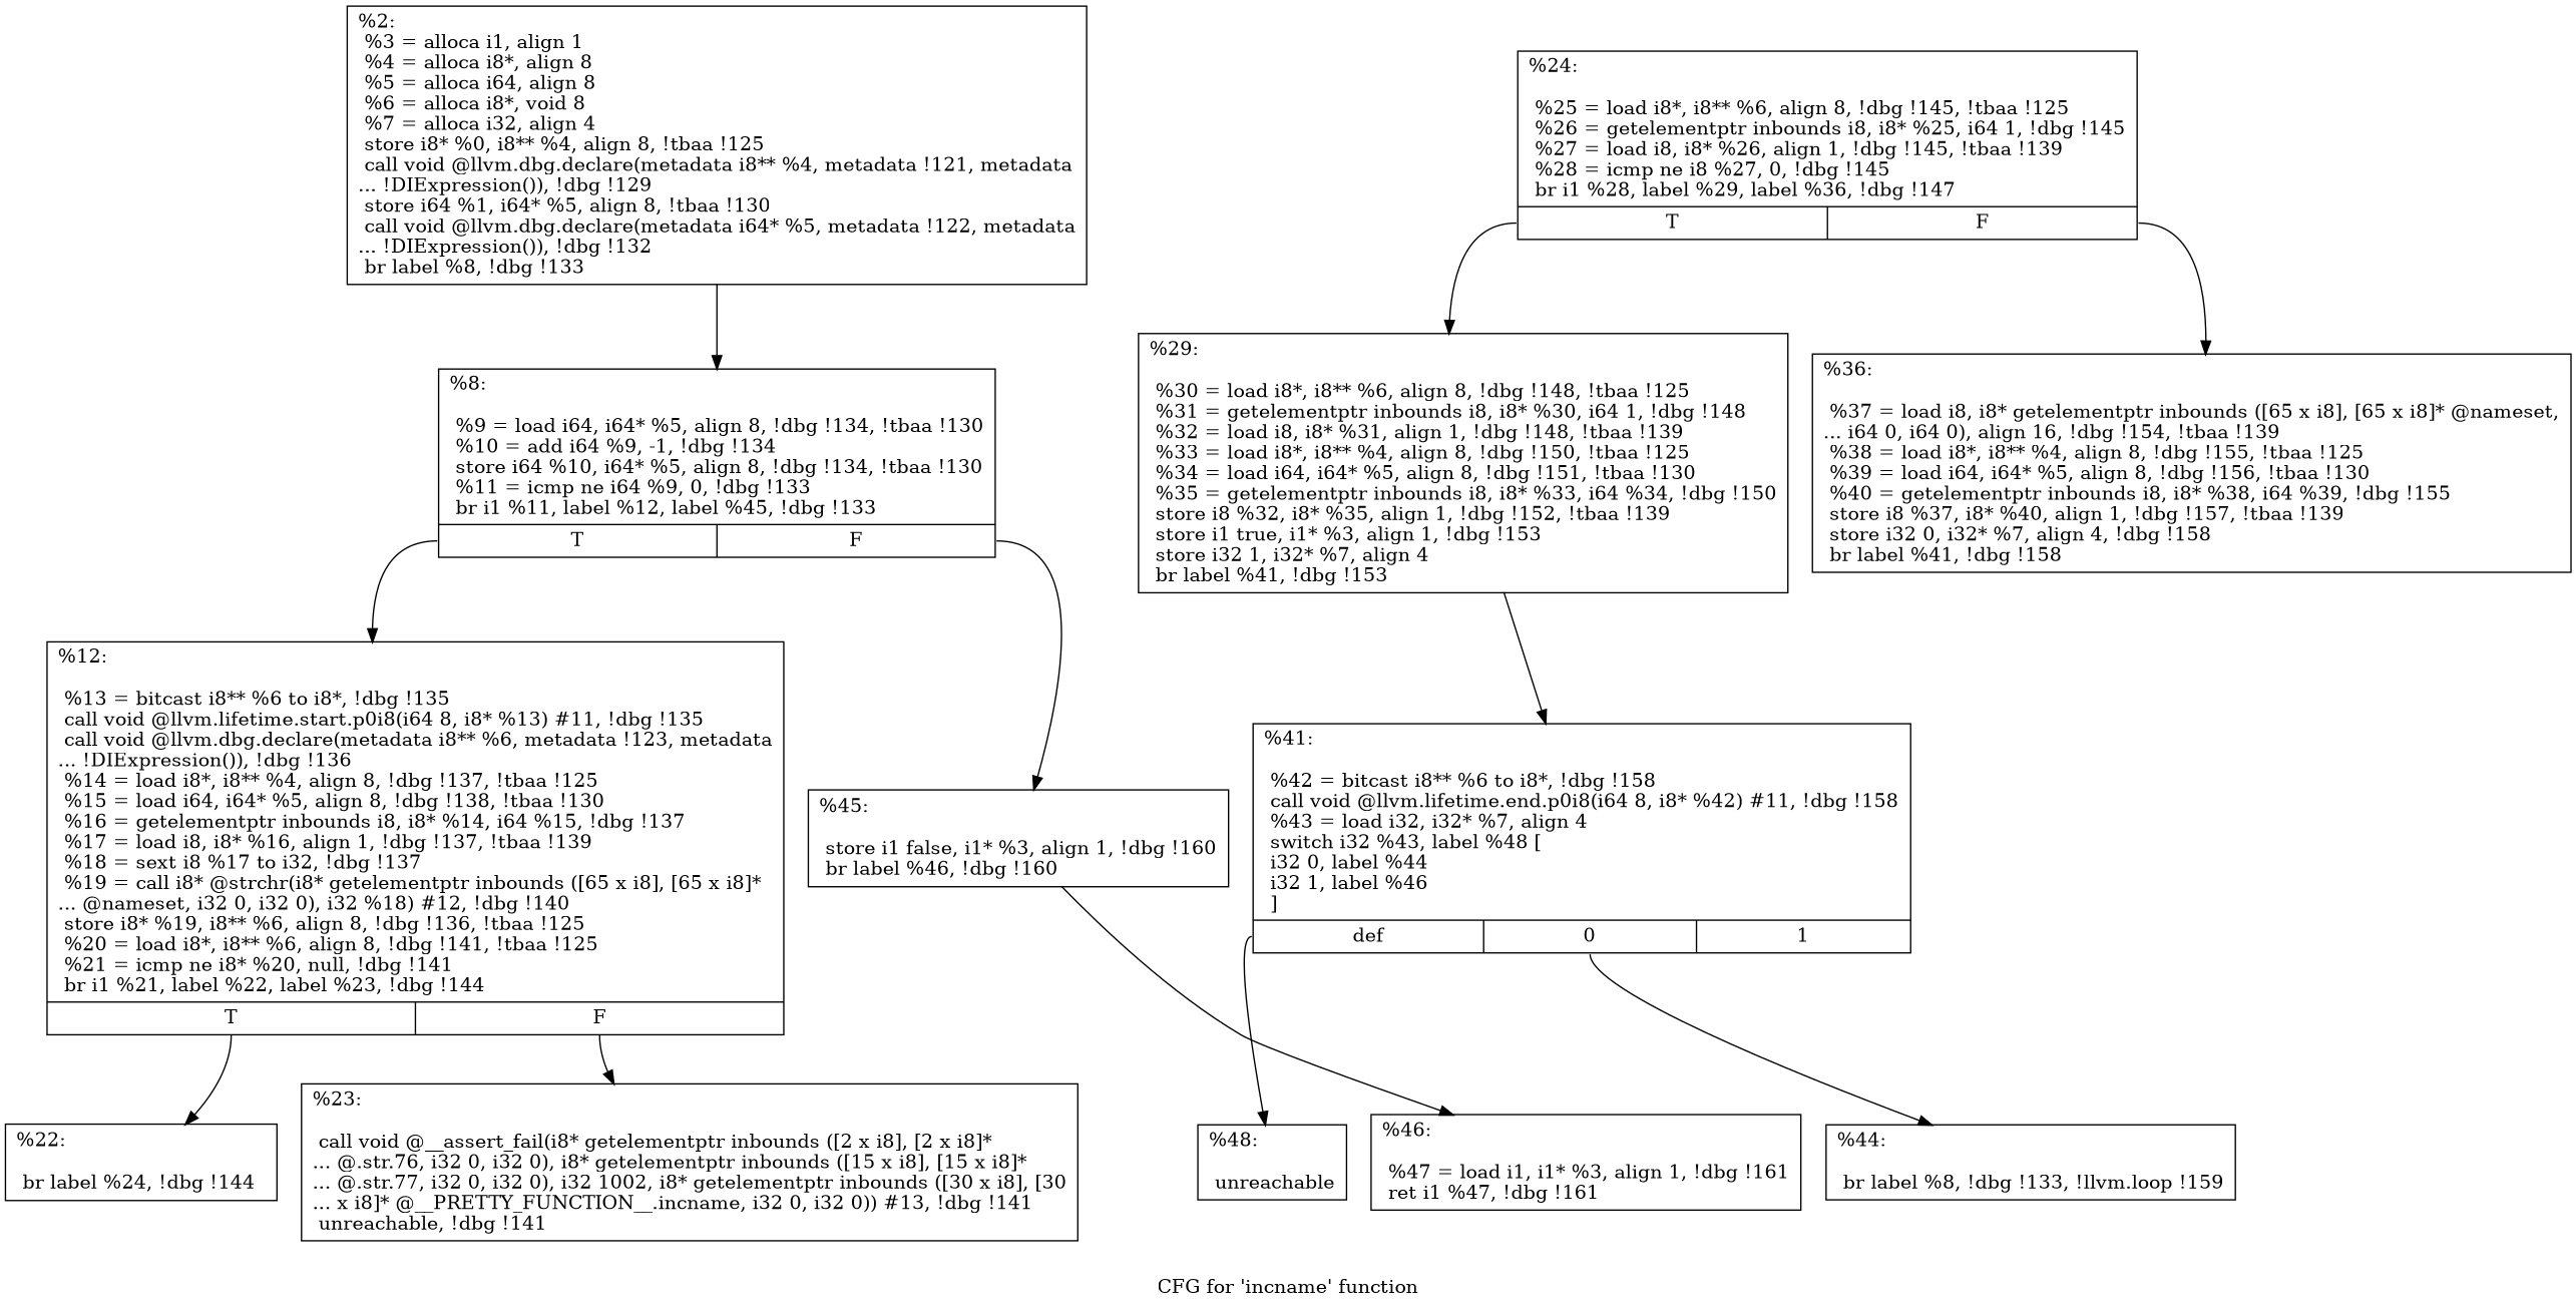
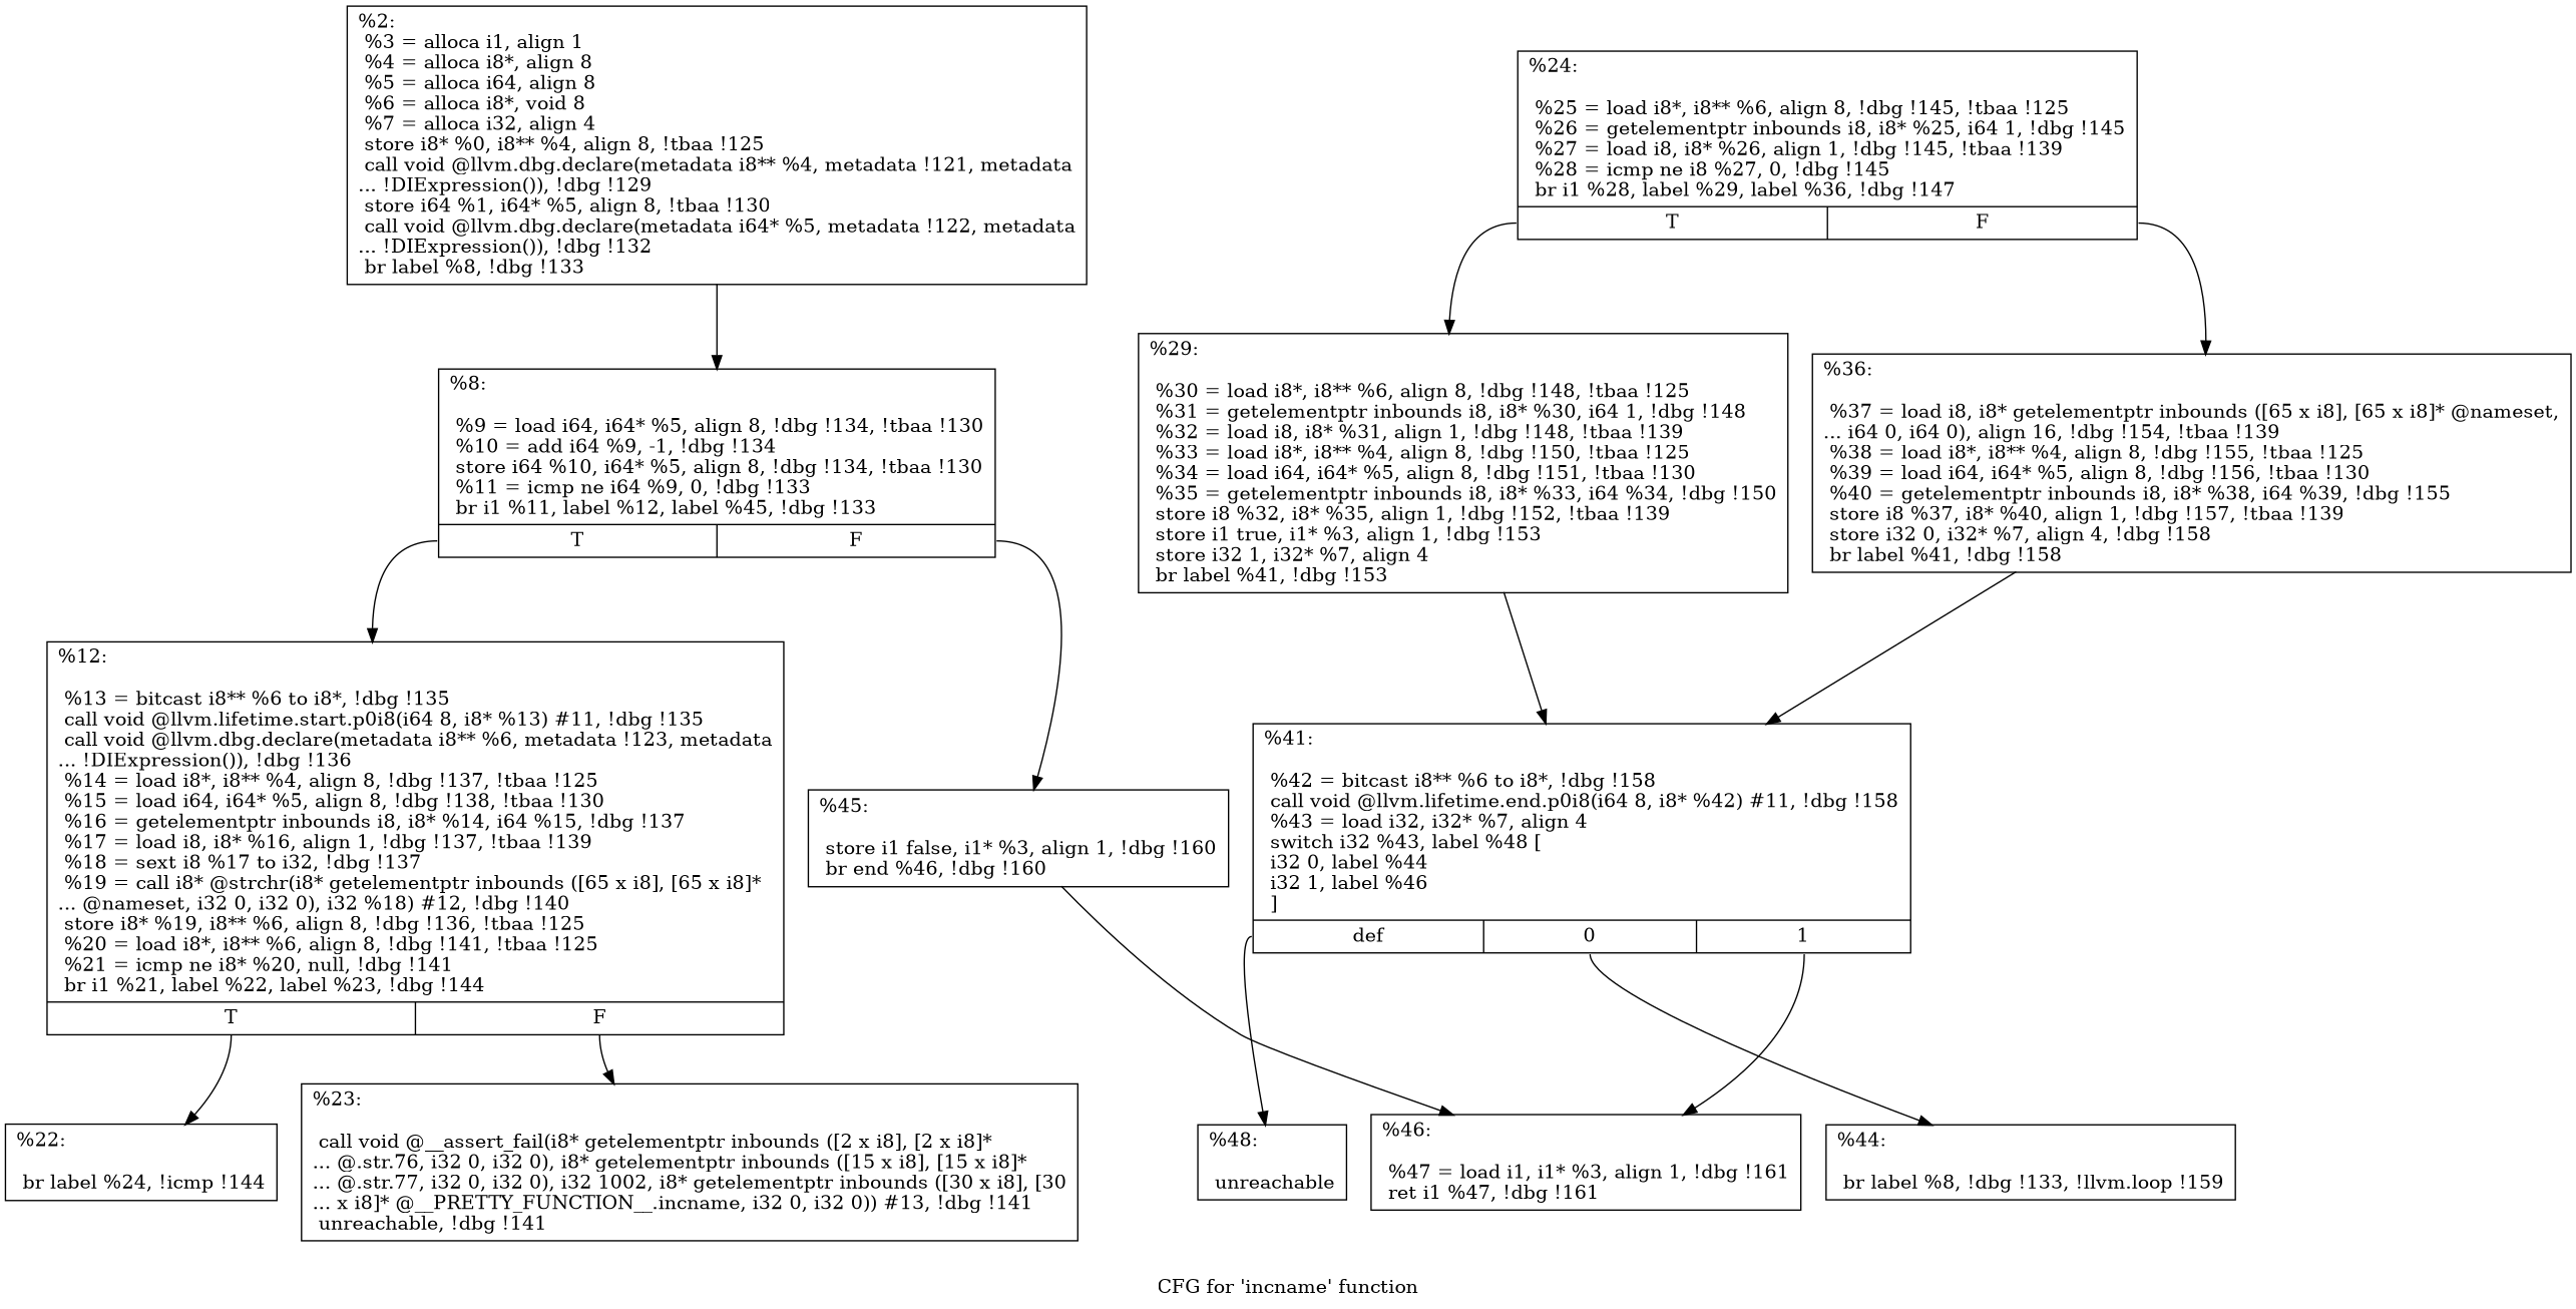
  digraph {
    label="CFG for 'incname' function"
    node [shape=record]
    n1 [label="{%2:\l  %3 = alloca i1, align 1\l  %4 = alloca i8*, align 8\l  %5 = alloca i64, align 8\l  %6 = alloca i8*, void 8\l  %7 = alloca i32, align 4\l  store i8* %0, i8** %4, align 8, !tbaa !125\l  call void @llvm.dbg.declare(metadata i8** %4, metadata !121, metadata\l... !DIExpression()), !dbg !129\l  store i64 %1, i64* %5, align 8, !tbaa !130\l  call void @llvm.dbg.declare(metadata i64* %5, metadata !122, metadata\l... !DIExpression()), !dbg !132\l  br label %8, !dbg !133\l}"]
    n2 [label="{%8:\l\l  %9 = load i64, i64* %5, align 8, !dbg !134, !tbaa !130\l  %10 = add i64 %9, -1, !dbg !134\l  store i64 %10, i64* %5, align 8, !dbg !134, !tbaa !130\l  %11 = icmp ne i64 %9, 0, !dbg !133\l  br i1 %11, label %12, label %45, !dbg !133\l|{<s0>T|<s1>F}}"]
    n3 [label="{%12:\l\l  %13 = bitcast i8** %6 to i8*, !dbg !135\l  call void @llvm.lifetime.start.p0i8(i64 8, i8* %13) #11, !dbg !135\l  call void @llvm.dbg.declare(metadata i8** %6, metadata !123, metadata\l... !DIExpression()), !dbg !136\l  %14 = load i8*, i8** %4, align 8, !dbg !137, !tbaa !125\l  %15 = load i64, i64* %5, align 8, !dbg !138, !tbaa !130\l  %16 = getelementptr inbounds i8, i8* %14, i64 %15, !dbg !137\l  %17 = load i8, i8* %16, align 1, !dbg !137, !tbaa !139\l  %18 = sext i8 %17 to i32, !dbg !137\l  %19 = call i8* @strchr(i8* getelementptr inbounds ([65 x i8], [65 x i8]*\l... @nameset, i32 0, i32 0), i32 %18) #12, !dbg !140\l  store i8* %19, i8** %6, align 8, !dbg !136, !tbaa !125\l  %20 = load i8*, i8** %6, align 8, !dbg !141, !tbaa !125\l  %21 = icmp ne i8* %20, null, !dbg !141\l  br i1 %21, label %22, label %23, !dbg !144\l|{<s0>T|<s1>F}}"]
-   n4 [label="{%45:\l\l  store i1 false, i1* %3, align 1, !dbg !160\l  br label %46, !dbg !160\l}"]
-   n5 [label="{%22:\l\l  br label %24, !dbg !144\l}"]
+   n4 [label="{%45:\l\l  store i1 false, i1* %3, align 1, !dbg !160\l  br end %46, !dbg !160\l}"]
+   n5 [label="{%22:\l\l  br label %24, !icmp !144\l}"]
    n6 [label="{%23:\l\l  call void @__assert_fail(i8* getelementptr inbounds ([2 x i8], [2 x i8]*\l... @.str.76, i32 0, i32 0), i8* getelementptr inbounds ([15 x i8], [15 x i8]*\l... @.str.77, i32 0, i32 0), i32 1002, i8* getelementptr inbounds ([30 x i8], [30\l... x i8]* @__PRETTY_FUNCTION__.incname, i32 0, i32 0)) #13, !dbg !141\l  unreachable, !dbg !141\l}"]
    n7 [label="{%46:\l\l  %47 = load i1, i1* %3, align 1, !dbg !161\l  ret i1 %47, !dbg !161\l}"]
    n8 [label="{%24:\l\l  %25 = load i8*, i8** %6, align 8, !dbg !145, !tbaa !125\l  %26 = getelementptr inbounds i8, i8* %25, i64 1, !dbg !145\l  %27 = load i8, i8* %26, align 1, !dbg !145, !tbaa !139\l  %28 = icmp ne i8 %27, 0, !dbg !145\l  br i1 %28, label %29, label %36, !dbg !147\l|{<s0>T|<s1>F}}"]
    n9 [label="{%29:\l\l  %30 = load i8*, i8** %6, align 8, !dbg !148, !tbaa !125\l  %31 = getelementptr inbounds i8, i8* %30, i64 1, !dbg !148\l  %32 = load i8, i8* %31, align 1, !dbg !148, !tbaa !139\l  %33 = load i8*, i8** %4, align 8, !dbg !150, !tbaa !125\l  %34 = load i64, i64* %5, align 8, !dbg !151, !tbaa !130\l  %35 = getelementptr inbounds i8, i8* %33, i64 %34, !dbg !150\l  store i8 %32, i8* %35, align 1, !dbg !152, !tbaa !139\l  store i1 true, i1* %3, align 1, !dbg !153\l  store i32 1, i32* %7, align 4\l  br label %41, !dbg !153\l}"]
    n10 [label="{%36:\l\l  %37 = load i8, i8* getelementptr inbounds ([65 x i8], [65 x i8]* @nameset,\l... i64 0, i64 0), align 16, !dbg !154, !tbaa !139\l  %38 = load i8*, i8** %4, align 8, !dbg !155, !tbaa !125\l  %39 = load i64, i64* %5, align 8, !dbg !156, !tbaa !130\l  %40 = getelementptr inbounds i8, i8* %38, i64 %39, !dbg !155\l  store i8 %37, i8* %40, align 1, !dbg !157, !tbaa !139\l  store i32 0, i32* %7, align 4, !dbg !158\l  br label %41, !dbg !158\l}"]
    n11 [label="{%41:\l\l  %42 = bitcast i8** %6 to i8*, !dbg !158\l  call void @llvm.lifetime.end.p0i8(i64 8, i8* %42) #11, !dbg !158\l  %43 = load i32, i32* %7, align 4\l  switch i32 %43, label %48 [\l    i32 0, label %44\l    i32 1, label %46\l  ]\l|{<s0>def|<s1>0|<s2>1}}"]
    n12 [label="{%48:\l\l  unreachable\l}"]
    n13 [label="{%44:\l\l  br label %8, !dbg !133, !llvm.loop !159\l}"]
    n1 -> n2
    n2 -> n3 [tailport=s0]
    n2 -> n4 [tailport=s1]
    n3 -> n5 [tailport=s0]
    n3 -> n6 [tailport=s1]
    n4 -> n7
    n8 -> n9 [tailport=s0]
    n8 -> n10 [tailport=s1]
    n9 -> n11
+   n10 -> n11
+   n11 -> n7 [tailport=s2]
    n11 -> n12 [tailport=s0]
    n11 -> n13 [tailport=s1]
  }
